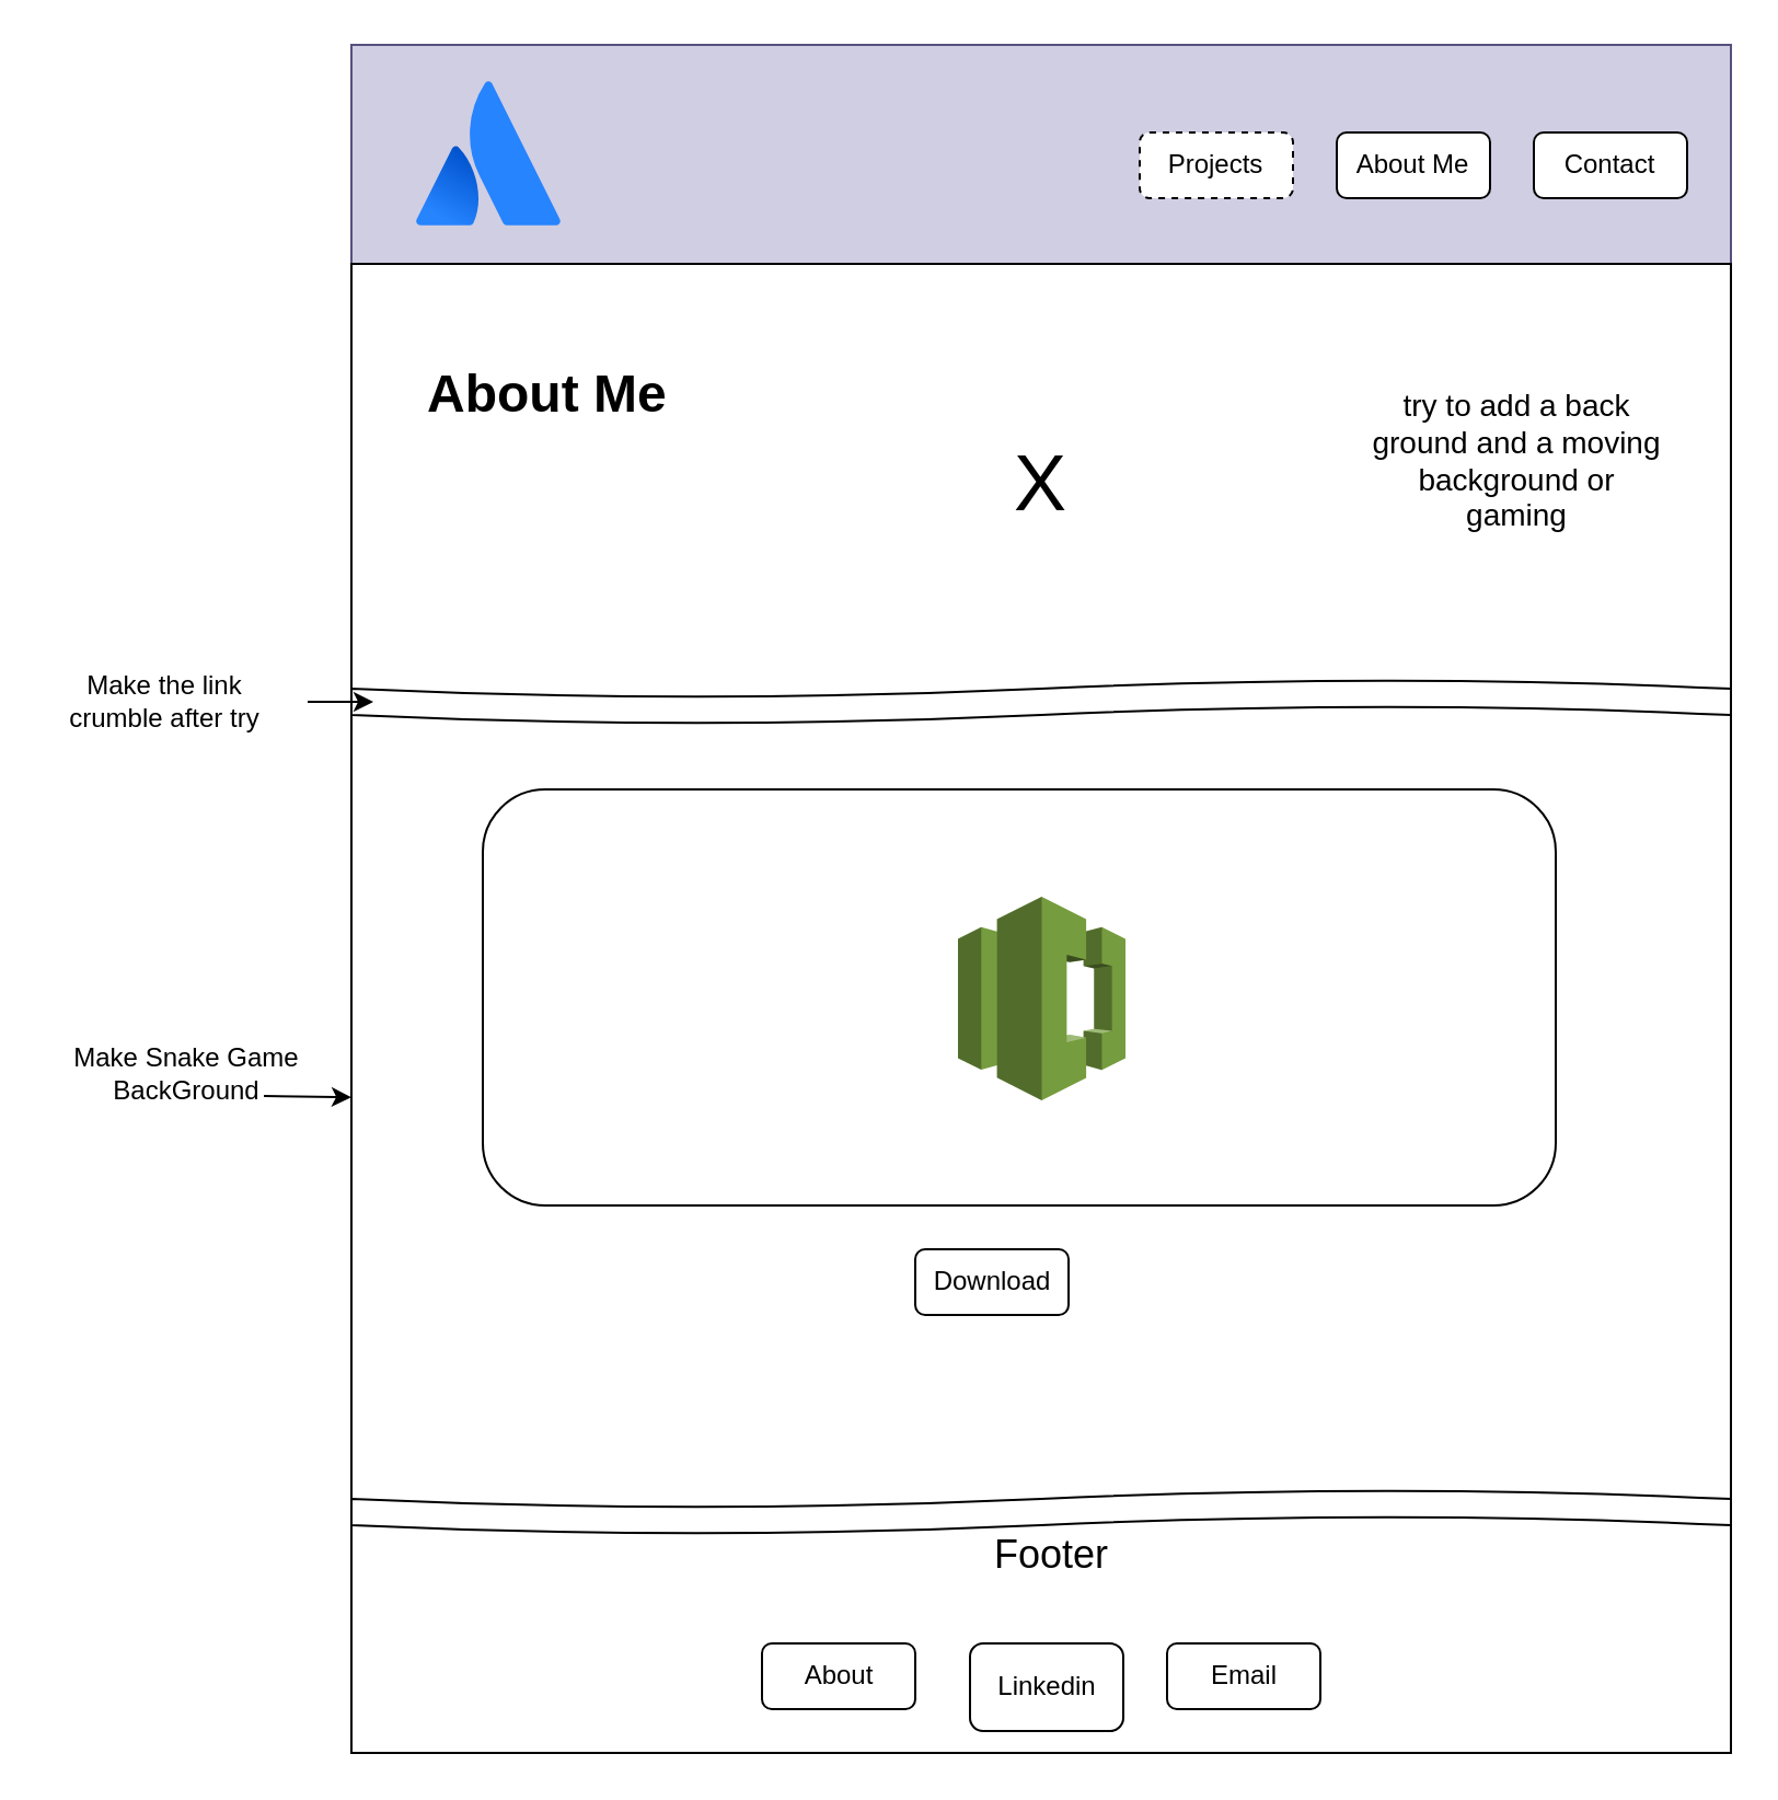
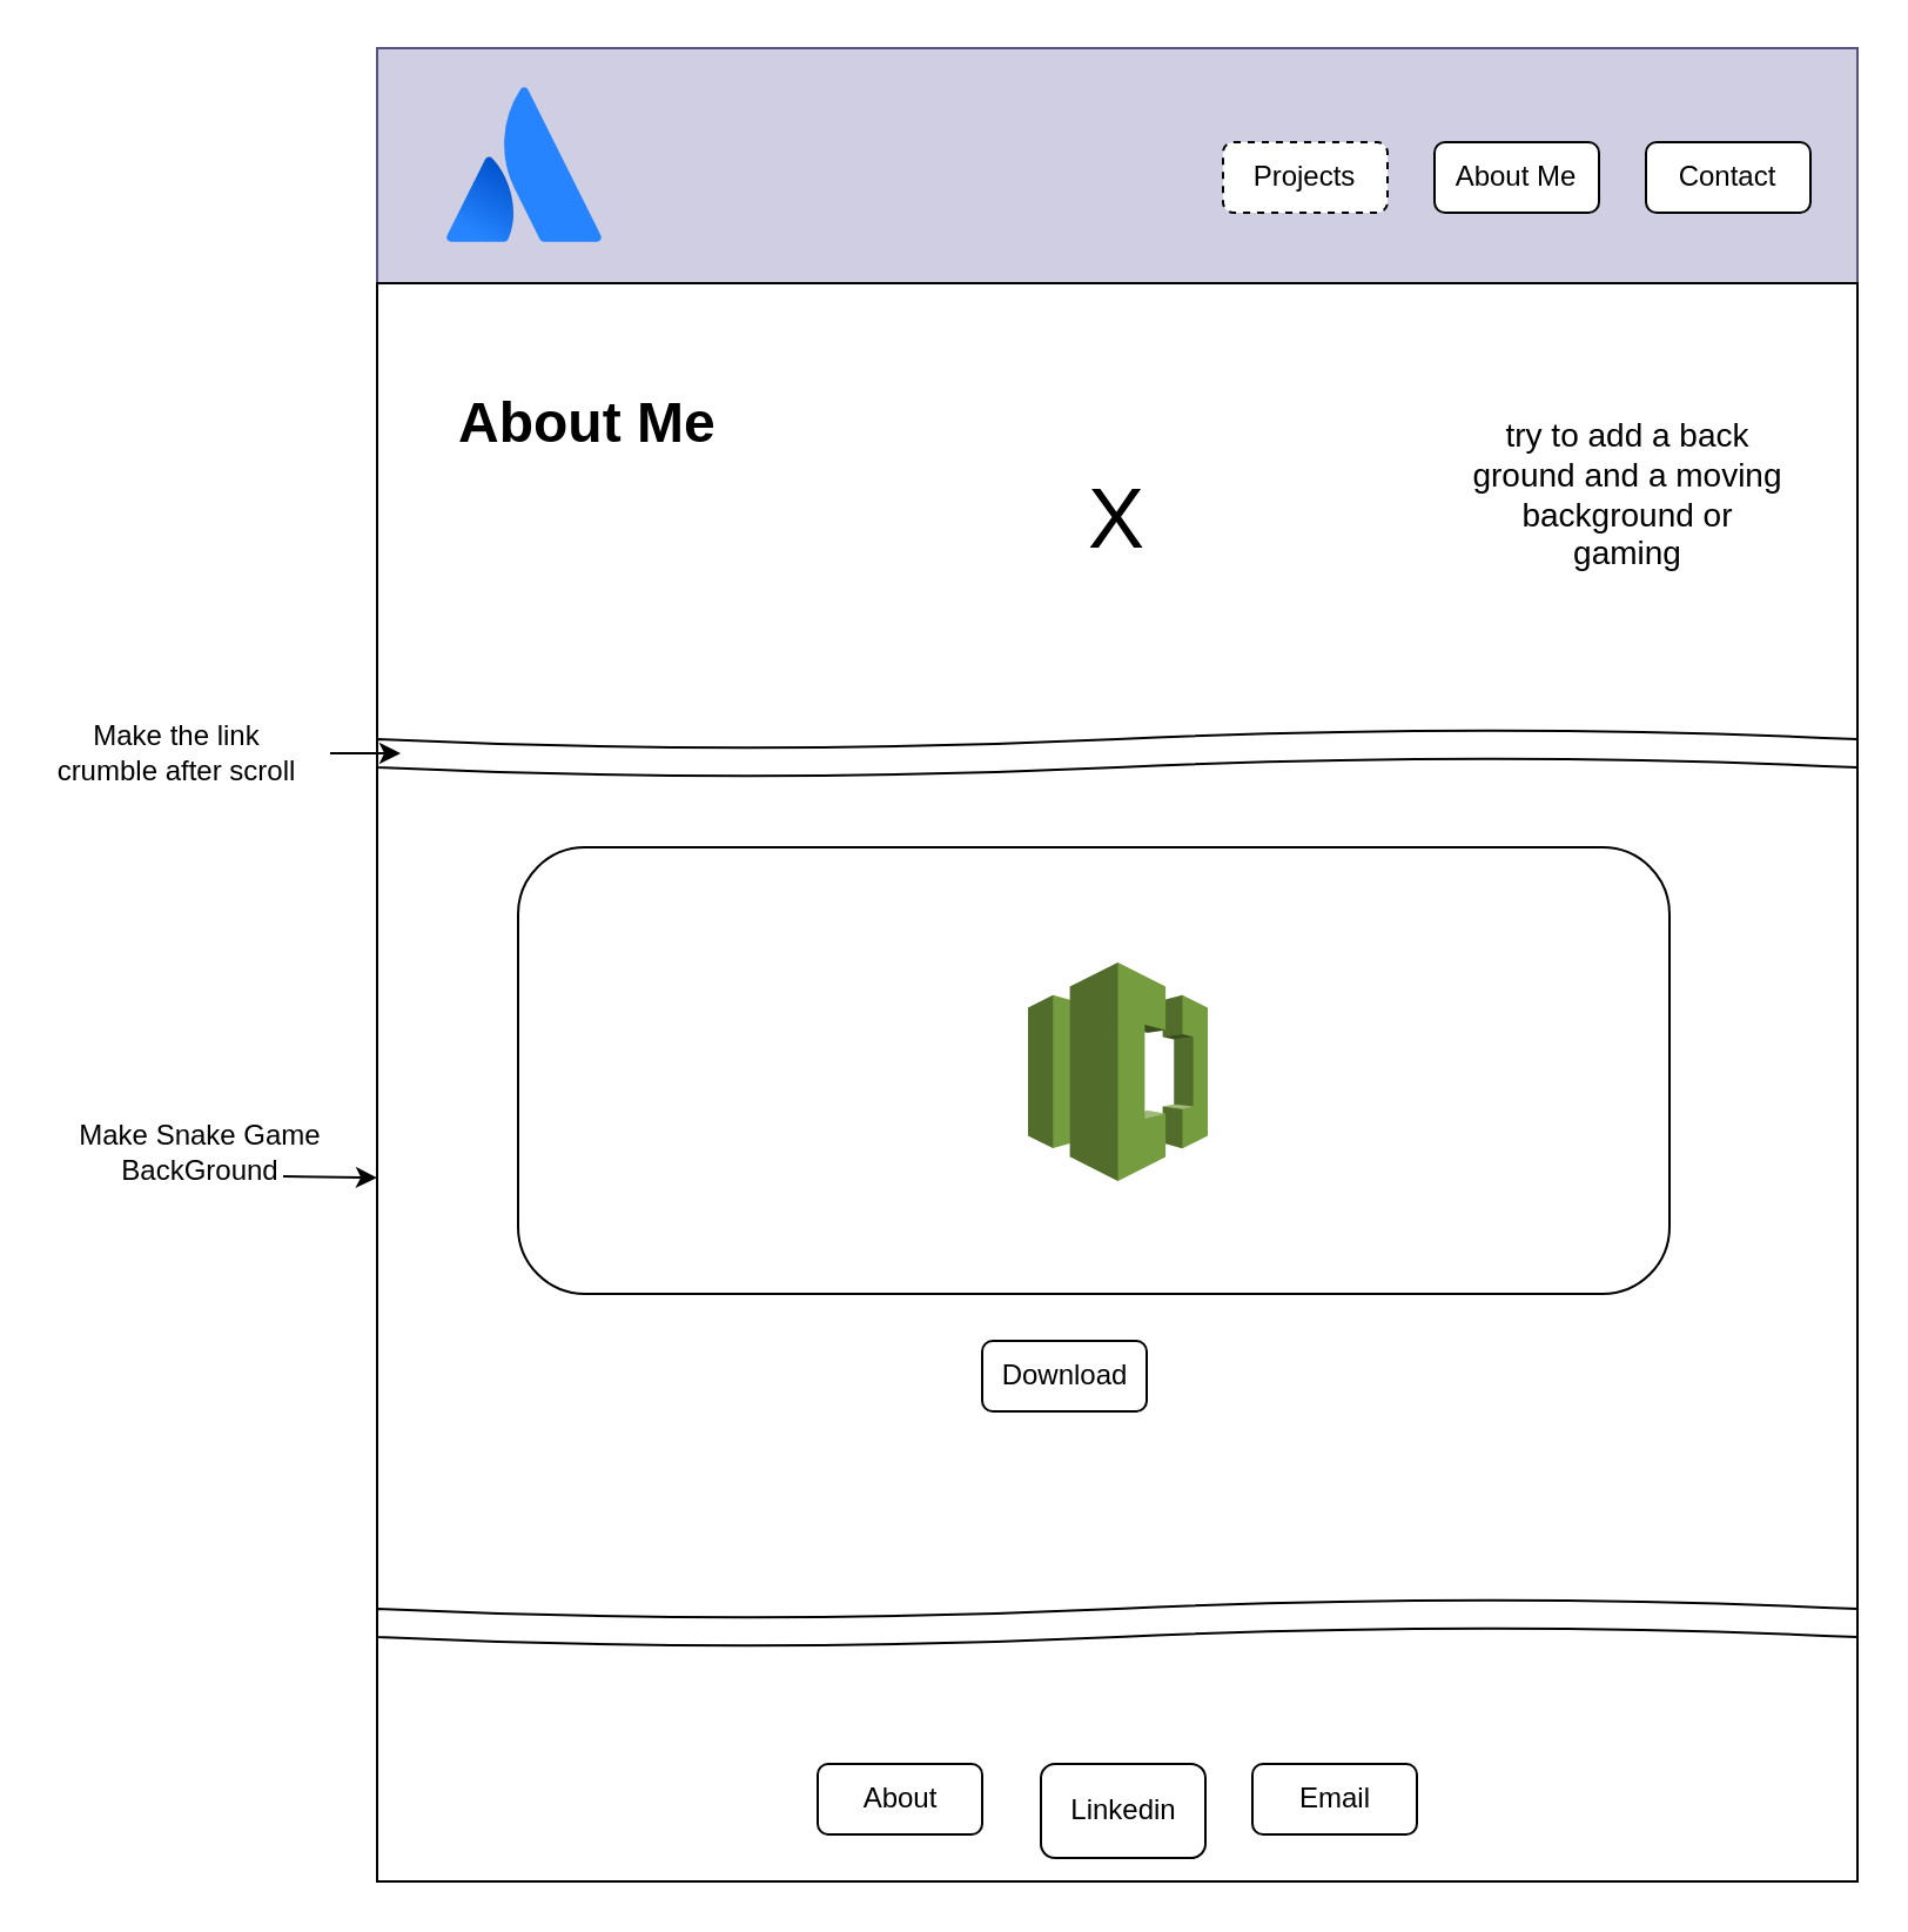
  <mxCell id="0" />
  <mxCell id="1" parent="0" />
  <mxCell id="2" value="" style="rounded=0;whiteSpace=wrap;html=1;fillColor=#ffffff;gradientColor=#ffffff;" parent="1" vertex="1"><mxGeometry x="160" y="320" width="630" height="370" as="geometry" /></mxCell>
  <mxCell id="3" value="" style="rounded=0;whiteSpace=wrap;html=1;strokeColor=#56517e;fillColor=#d0cee2;" parent="1" vertex="1"><mxGeometry x="160" y="20" width="630" height="100" as="geometry" /></mxCell>
  <mxCell id="4" value="" style="image;image=img/lib/atlassian/Atlassian_Logo.svg;" parent="1" vertex="1"><mxGeometry x="190" y="37" width="66" height="66" as="geometry" /></mxCell>
  <mxCell id="5" value="Contact" style="rounded=1;whiteSpace=wrap;html=1;" parent="1" vertex="1"><mxGeometry x="700" y="60" width="70" height="30" as="geometry" /></mxCell>
  <mxCell id="6" value="About Me" style="rounded=1;whiteSpace=wrap;html=1;" parent="1" vertex="1"><mxGeometry x="610" y="60" width="70" height="30" as="geometry" /></mxCell>
  <mxCell id="7" value="&lt;font style=&quot;font-size: 36px&quot;&gt;X&lt;/font&gt;" style="rounded=0;whiteSpace=wrap;html=1;" parent="1" vertex="1"><mxGeometry x="160" y="120" width="630" height="200" as="geometry" /></mxCell>
  <mxCell id="8" value="&lt;h1&gt;About Me&amp;nbsp;&lt;/h1&gt;" style="text;html=1;strokeColor=none;fillColor=none;spacing=5;spacingTop=-20;whiteSpace=wrap;overflow=hidden;rounded=0;" parent="1" vertex="1"><mxGeometry x="190" y="160" width="190" height="120" as="geometry" /></mxCell>
  <mxCell id="9" value="" style="rounded=0;whiteSpace=wrap;html=1;" parent="1" vertex="1"><mxGeometry x="160" y="690" width="630" height="110" as="geometry" /></mxCell>
  <mxCell id="10" value="Projects" style="rounded=1;whiteSpace=wrap;html=1;dashed=1;" parent="1" vertex="1"><mxGeometry x="520" y="60" width="70" height="30" as="geometry" /></mxCell>
- <mxCell id="11" value="&lt;font style=&quot;font-size: 18px&quot;&gt;Footer&lt;/font&gt;" style="text;html=1;strokeColor=none;fillColor=none;align=center;verticalAlign=middle;whiteSpace=wrap;rounded=0;" parent="1" vertex="1"><mxGeometry x="420" y="700" width="120" height="20" as="geometry" /></mxCell>
  <mxCell id="12" value="&lt;font style=&quot;font-size: 14px&quot;&gt;try to add a back ground and a moving background or gaming&lt;/font&gt;" style="text;html=1;strokeColor=none;fillColor=none;align=center;verticalAlign=middle;whiteSpace=wrap;rounded=0;" parent="1" vertex="1"><mxGeometry x="625" y="200" width="135" height="20" as="geometry" /></mxCell>
  <mxCell id="13" value="" style="shape=tape;whiteSpace=wrap;html=1;" parent="1" vertex="1"><mxGeometry x="160" y="310" width="630" height="20" as="geometry" /></mxCell>
  <mxCell id="14" value="" style="shape=tape;whiteSpace=wrap;html=1;" parent="1" vertex="1"><mxGeometry x="160" y="680" width="630" height="20" as="geometry" /></mxCell>
- <mxCell id="15" value="Make the link crumble after try" style="text;html=1;strokeColor=none;fillColor=none;align=center;verticalAlign=middle;whiteSpace=wrap;rounded=0;" parent="1" vertex="1"><mxGeometry x="20" y="310" width="110" height="20" as="geometry" /></mxCell>
+ <mxCell id="15" value="Make the link crumble after scroll" style="text;html=1;strokeColor=none;fillColor=none;align=center;verticalAlign=middle;whiteSpace=wrap;rounded=0;" parent="1" vertex="1"><mxGeometry x="20" y="310" width="110" height="20" as="geometry" /></mxCell>
  <mxCell id="16" value="Make Snake Game BackGround" style="text;html=1;strokeColor=none;fillColor=none;align=center;verticalAlign=middle;whiteSpace=wrap;rounded=0;" parent="1" vertex="1"><mxGeometry x="30" y="480" width="110" height="20" as="geometry" /></mxCell>
  <mxCell id="17" value="" style="endArrow=classic;html=1;" parent="1" target="2" edge="1"><mxGeometry width="50" height="50" relative="1" as="geometry"><mxPoint x="120" y="500" as="sourcePoint" /><mxPoint x="170" y="450" as="targetPoint" /></mxGeometry></mxCell>
  <mxCell id="18" value="" style="endArrow=classic;html=1;" parent="1" edge="1"><mxGeometry width="50" height="50" relative="1" as="geometry"><mxPoint x="140" y="320" as="sourcePoint" /><mxPoint x="170" y="320" as="targetPoint" /><Array as="points"><mxPoint x="140" y="320" /></Array></mxGeometry></mxCell>
  <mxCell id="19" value="Download" style="rounded=1;whiteSpace=wrap;html=1;" parent="1" vertex="1"><mxGeometry x="417.5" y="570" width="70" height="30" as="geometry" /></mxCell>
  <mxCell id="20" value="Email" style="rounded=1;whiteSpace=wrap;html=1;" parent="1" vertex="1"><mxGeometry x="532.5" y="750" width="70" height="30" as="geometry" /></mxCell>
  <mxCell id="21" value="Linkedin" style="rounded=1;whiteSpace=wrap;html=1;" parent="1" vertex="1"><mxGeometry x="442.5" y="750" width="70" height="40" as="geometry" /></mxCell>
  <mxCell id="22" value="About" style="rounded=1;whiteSpace=wrap;html=1;" parent="1" vertex="1"><mxGeometry x="347.5" y="750" width="70" height="30" as="geometry" /></mxCell>
  <mxCell id="23" value="" style="rounded=1;whiteSpace=wrap;html=1;" vertex="1" parent="1"><mxGeometry x="220" y="360" width="490" height="190" as="geometry" /></mxCell>
  <mxCell id="24" value="" style="outlineConnect=0;dashed=0;verticalLabelPosition=bottom;verticalAlign=top;align=center;html=1;shape=mxgraph.aws3.codecommit;fillColor=#759C3E;gradientColor=none;" vertex="1" parent="1"><mxGeometry x="437" y="409" width="76.5" height="93" as="geometry" /></mxCell>
